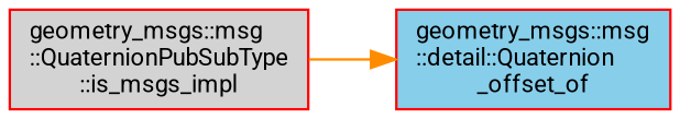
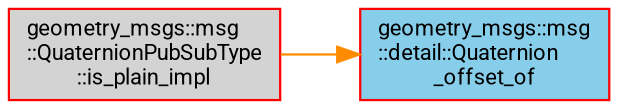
  digraph {
    rankdir=RL
    fontname=Roboto
    node [color=red fontname=Roboto fontsize=10 shape=box style=filled]
    n1 [fillcolor=skyblue fontcolor=black height=0.2 label="geometry_msgs::msg\l::detail::Quaternion\l_offset_of" width=0.4]
-   n2 [fillcolor=lightgrey height=0.2 label="geometry_msgs::msg\l::QuaternionPubSubType\l::is_msgs_impl" width=0.4]
+   n2 [fillcolor=lightgrey height=0.2 label="geometry_msgs::msg\l::QuaternionPubSubType\l::is_plain_impl" width=0.4]
    n1 -> n2 [color=darkorange dir=back fontname=Roboto fontsize=10 labelfontname=Helvetica labelfontsize=10 style=solid]
  }
